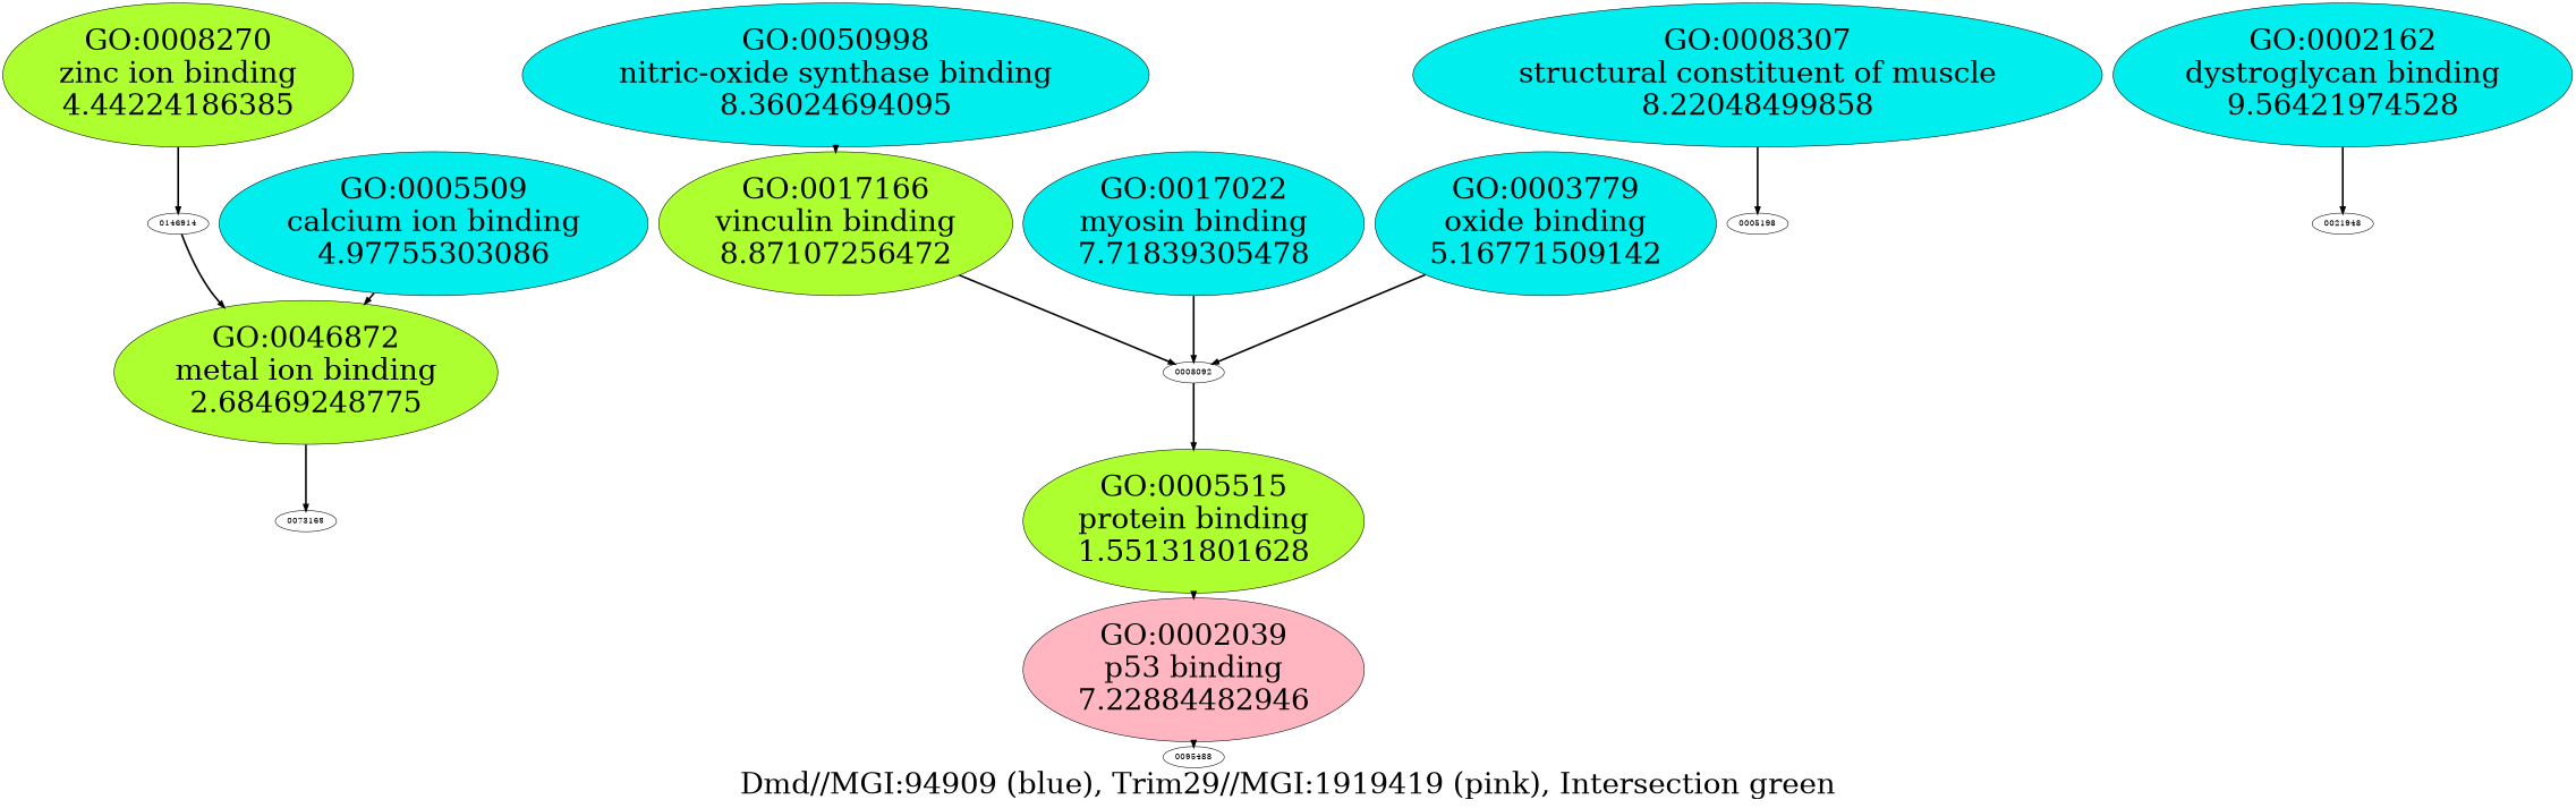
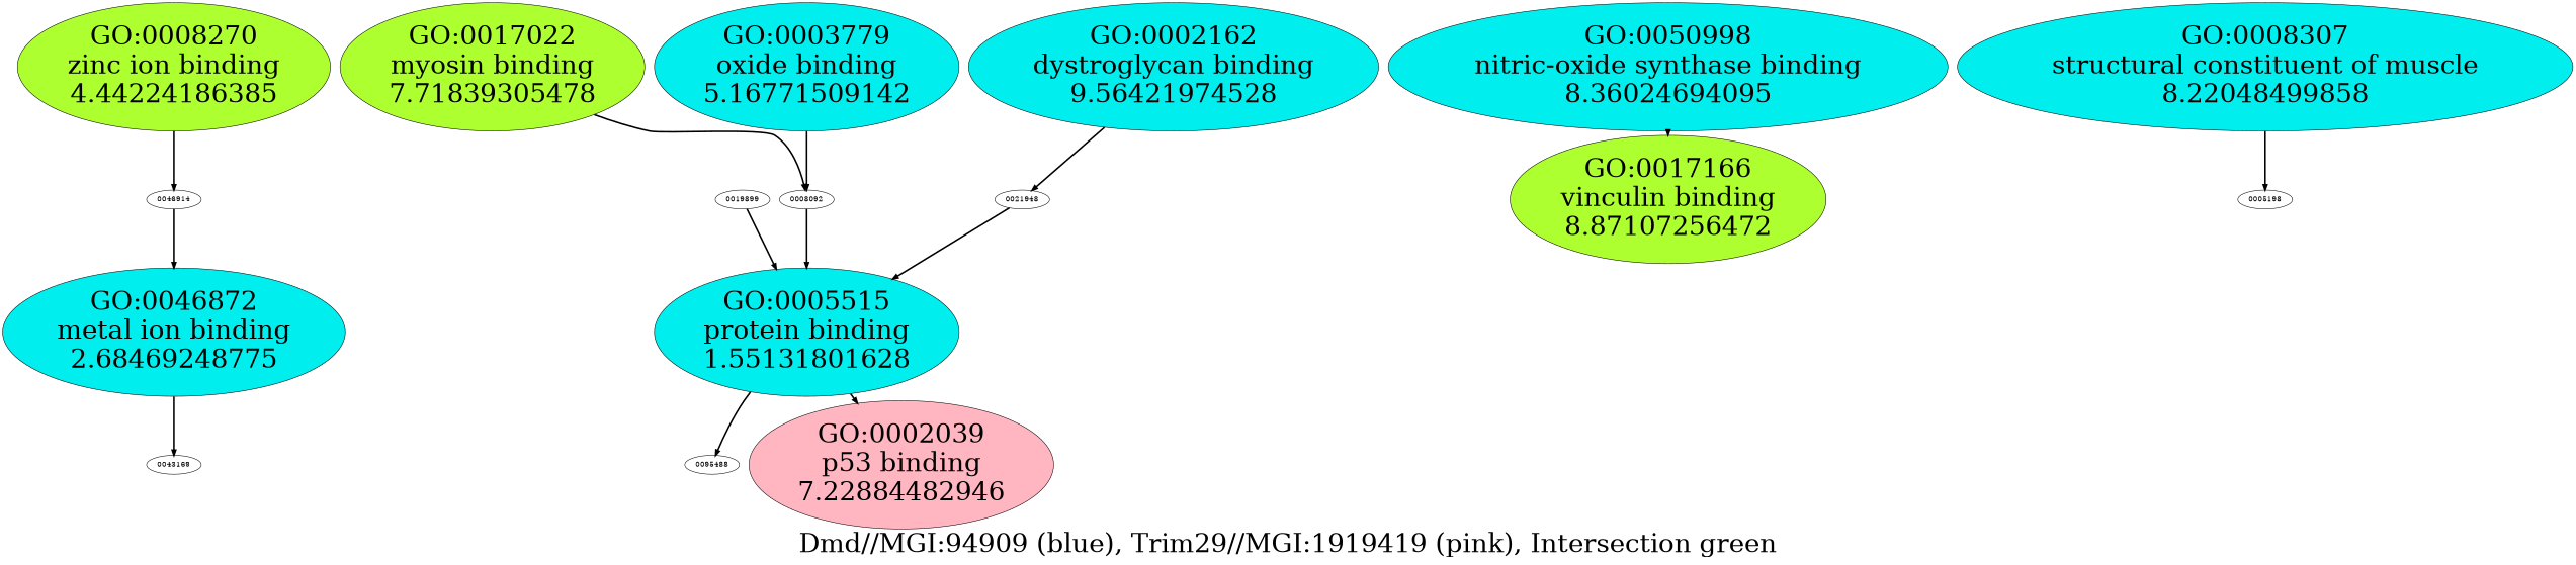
  digraph {
    fontname="DejaVu Serif"
    fontsize=50
    label="Dmd//MGI:94909 (blue), Trim29//MGI:1919419 (pink), Intersection green"
    ranksep=.1
    node [fontname="DejaVu Serif" fontsize=50 length=.2 style=filled]
    edge [color=black fontname="DejaVu Serif" penwidth=3 weight=2]
-   n1 [fillcolor=greenyellow label="GO:0046872\nmetal ion binding\n2.68469248775" width=.2]
-   0043169 [width=.2 label=0073169 fontsize="" style=""]
+   n1 [fillcolor=cyan2 label="GO:0046872\nmetal ion binding\n2.68469248775" width=.2]
+   0043169 [width=.2 fontsize="" style=""]
    n3 [fillcolor=greenyellow label="GO:0008270\nzinc ion binding\n4.44224186385" width=.2]
-   0046914 [width=.2 label=0146914 fontsize="" style=""]
-   n5 [fillcolor=greenyellow label="GO:0005515\nprotein binding\n1.55131801628" width=.2]
+   0046914 [width=.2 fontsize="" style=""]
+   n5 [fillcolor=cyan2 label="GO:0005515\nprotein binding\n1.55131801628" width=.2]
    n6 [label=0095488 width=.2 fontsize="" style=""]
    n7 [fillcolor=lightpink label="GO:0002039\np53 binding\n7.22884482946" width=.2]
    n8 [fillcolor=cyan2 label="GO:0050998\nnitric-oxide synthase binding\n8.36024694095" width=.2]
    n9 [fillcolor=greenyellow label="GO:0017166\nvinculin binding\n8.87107256472" width=.2]
+   0019899 [width=.2 fontsize="" style=""]
    0008092 [width=.2 fontsize="" style=""]
-   n12 [fillcolor=cyan2 label="GO:0005509\ncalcium ion binding\n4.97755303086" width=.2]
-   n13 [fillcolor=cyan2 label="GO:0017022\nmyosin binding\n7.71839305478" width=.2]
+   n13 [fillcolor=greenyellow label="GO:0017022\nmyosin binding\n7.71839305478" width=.2]
    n14 [fillcolor=cyan2 label="GO:0003779\noxide binding\n5.16771509142" width=.2]
    n15 [fillcolor=cyan2 label="GO:0008307\nstructural constituent of muscle\n8.22048499858" width=.2]
    0005198 [width=.2 fontsize="" style=""]
    n17 [fillcolor=cyan2 label="GO:0002162\ndystroglycan binding\n9.56421974528" width=.2]
    n18 [label=0021948 width=.2 fontsize="" style=""]
    n1 -> 0043169
    n3 -> 0046914
    0046914 -> n1
-   n7 -> n6
+   n5 -> n6
    n5 -> n7
    n8 -> n9
-   n9 -> 0008092
+   0019899 -> n5
    0008092 -> n5
-   n12 -> n1
    n13 -> 0008092
    n14 -> 0008092
    n15 -> 0005198
    n17 -> n18
+   n18 -> n5
  }
